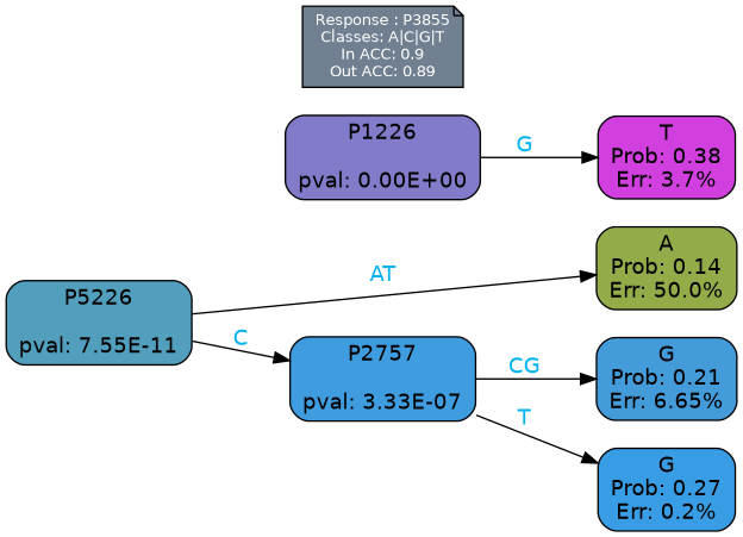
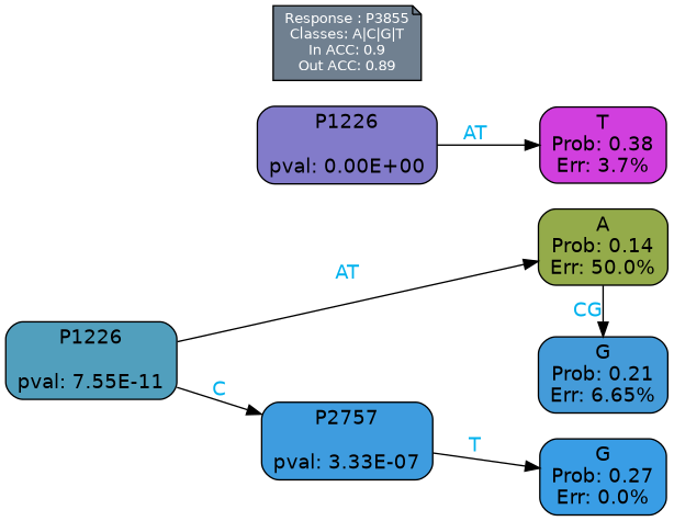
  digraph {
    rankdir=LR
    ranksep=equally
    splines=polylines
    node [color=black fontname=helvetica shape=box style="filled, rounded"]
    edge [fontcolor=deepskyblue2 fontname=helvetica]
    n1 [fillcolor="#94ab4a" label="A\nProb: 0.14\nErr: 50.0%"]
    n2 [fillcolor="#449bd9" label="G\nProb: 0.21\nErr: 6.65%"]
-   n3 [fillcolor="#399de5" label="G\nProb: 0.27\nErr: 0.2%"]
+   n3 [fillcolor="#399de5" label="G\nProb: 0.27\nErr: 0.0%"]
    n4 [fillcolor="#d13fde" label="T\nProb: 0.38\nErr: 3.7%"]
    n5 [align=left fillcolor=slategray fontcolor=white fontsize=10 label="Response : P3855\nClasses: A|C|G|T\nIn ACC: 0.9\nOut ACC: 0.89\n" shape=note style=filled]
    n6 [fillcolor="#827bca" label="P1226\n\npval: 0.00E+00"]
-   n7 [fillcolor="#519fbd" label="P5226\n\npval: 7.55E-11"]
+   n7 [fillcolor="#519fbd" label="P1226\n\npval: 7.55E-11"]
    n8 [fillcolor="#3e9cdf" label="P2757\n\npval: 3.33E-07"]
    subgraph sub_1 {
      rank=same
      n1
      n2
      n3
      n4
    }
    subgraph sub_2 {
      rank=same
      n5
      n6
    }
-   n6 -> n4 [label=G]
+   n6 -> n4 [label=AT]
    n7 -> n1 [label=AT]
    n7 -> n8 [label=C]
-   n8 -> n2 [label=CG]
+   n1 -> n2 [label=CG]
    n8 -> n3 [label=T]
  }
